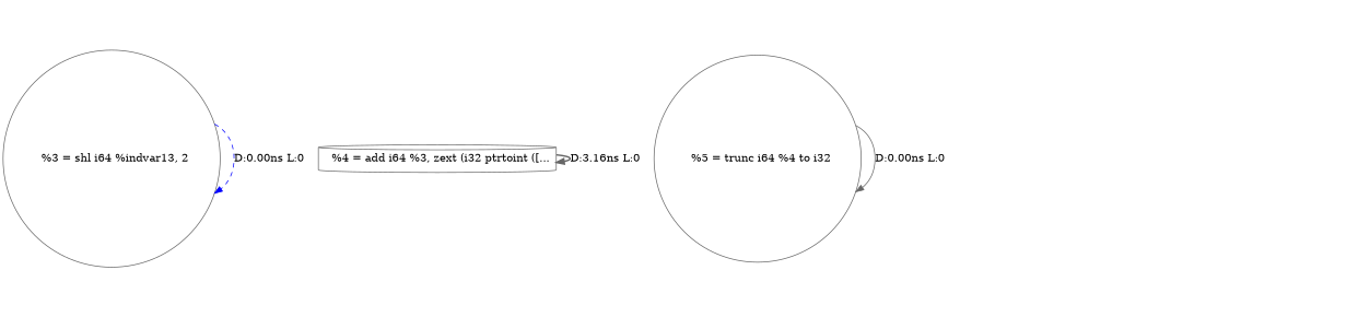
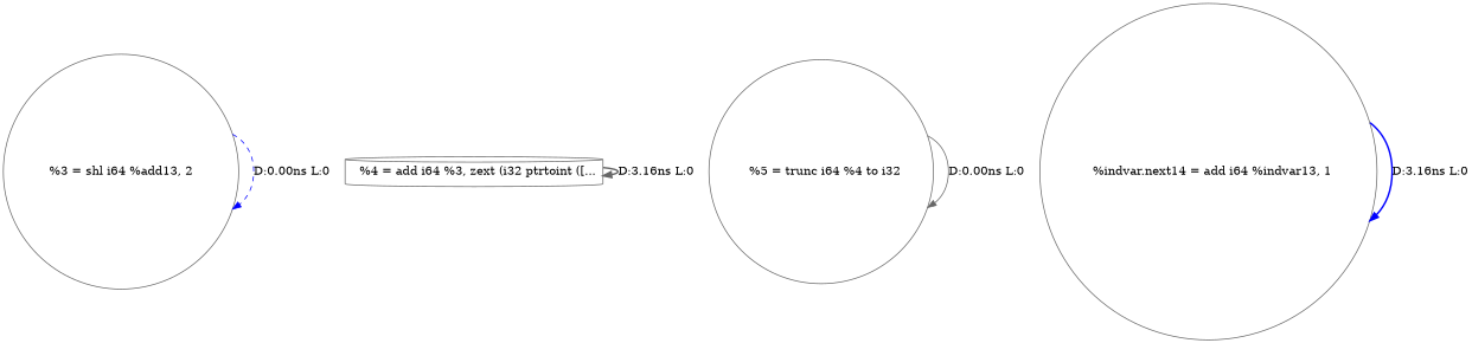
  digraph {
    node [color=gray40 shape=circle]
    edge [color=blue style=bold]
-   n1 [label="  %3 = shl i64 %indvar13, 2"]
+   n1 [label="%3 = shl i64 %add13, 2"]
    n2 [label="  %4 = add i64 %3, zext (i32 ptrtoint ([..." shape=cylinder]
    n3 [label="  %5 = trunc i64 %4 to i32"]
+   n4 [label="  %indvar.next14 = add i64 %indvar13, 1"]
    n1 -> n1 [label="D:0.00ns L:0" style=dashed]
    n2 -> n2 [color=gray40 label="D:3.16ns L:0"]
    n3 -> n3 [color=gray40 label="D:0.00ns L:0" style=solid]
+   n4 -> n4 [label="D:3.16ns L:0"]
  }
